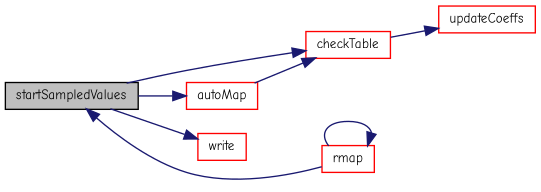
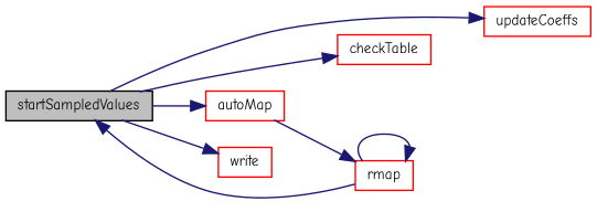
  digraph {
    fontname="Comic Neue"
    rankdir=LR
    node [color=red fontname="Comic Neue" fontsize=10 shape=record]
    edge [color=midnightblue fontname="Comic Neue" fontsize=10 labelfontname=FreeSans labelfontsize=10 style=solid]
    n1 [color=black fillcolor=grey75 fontcolor=black height=0.2 label=startSampledValues style=filled width=0.4]
    n2 [height=0.2 label=autoMap width=0.4]
    n3 [height=0.2 label=checkTable width=0.4]
    n4 [height=0.2 label=updateCoeffs width=0.4]
    n5 [height=0.2 label=write width=0.4]
    n6 [height=0.2 label=rmap width=0.4]
    n1 -> n2
    n1 -> n3
-   n3 -> n4
+   n1 -> n4
    n1 -> n5
-   n2 -> n3
+   n2 -> n6
    n6 -> n1
    n6 -> n6
  }
